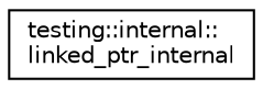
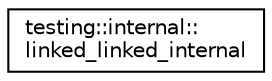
  digraph {
    rankdir=LR
-   n1 [color=black fillcolor=white fontname=Helvetica fontsize=10 height=0.2 label="testing::internal::\llinked_ptr_internal" shape=record style=filled width=0.4]
+   n1 [color=black fillcolor=white fontname=Helvetica fontsize=10 height=0.2 label="testing::internal::\llinked_linked_internal" shape=record style=filled width=0.4]
  }
